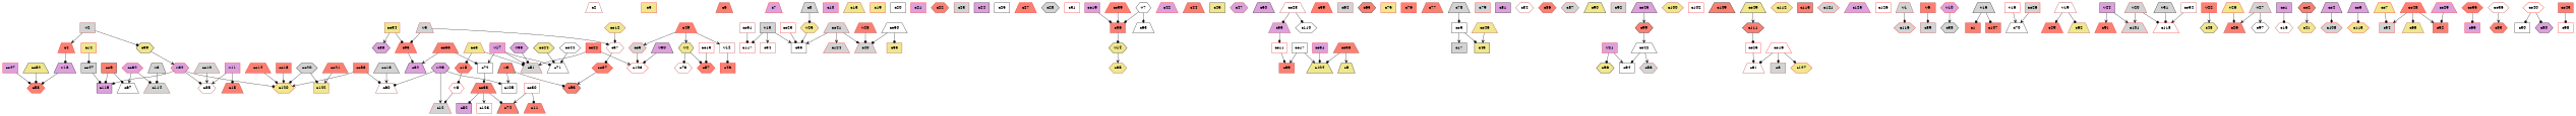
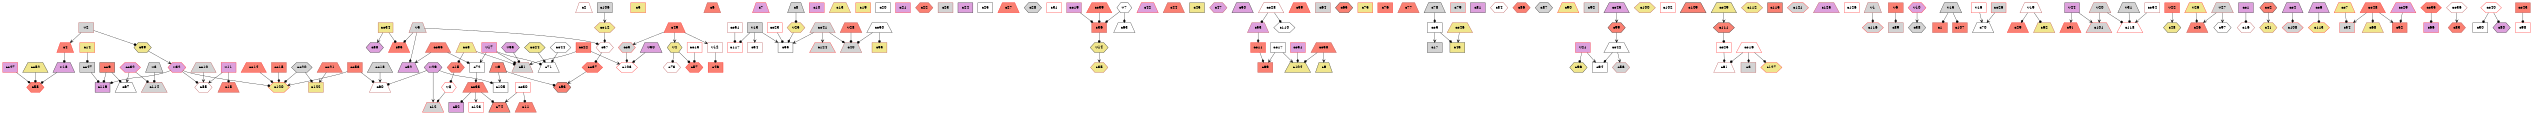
  strict digraph {
    node [color=brown fillcolor=salmon shape=trapezium style=filled]
    edge [arrowhead=dot weight=1]
    c2 [fillcolor=white]
    c4 [color=red]
    v18 [color=black fillcolor=plum]
    c58 [color=red shape=hexagon]
    c5 [color=red fillcolor=khaki shape=box]
    c6
    c7 [color=red fillcolor=plum]
    c8 [color=black fillcolor=lightgrey]
    v25 [fillcolor=khaki shape=hexagon]
    c55 [color=black fillcolor=white shape=box]
    c10 [color=red fillcolor=plum shape=box]
    c13 [fillcolor=khaki]
    c14 [color=red fillcolor=khaki shape=box]
    co47 [color=black fillcolor=lightgrey shape=box]
    c119 [color=black fillcolor=plum shape=box]
    c15 [shape=hexagon]
    v8 [color=red fillcolor=white shape=hexagon]
    c12 [color=red fillcolor=lightgrey]
    c19 [color=red fillcolor=khaki shape=box]
    c20 [color=black fillcolor=white shape=box]
    c21 [color=red fillcolor=plum shape=box]
    c22 [shape=hexagon]
    c23 [fillcolor=lightgrey shape=box]
    c24 [color=black fillcolor=plum shape=box]
    c25 [color=black fillcolor=white shape=box]
    c27 [color=red]
    c28 [color=black fillcolor=lightgrey shape=hexagon]
    c31 [color=red fillcolor=white shape=box]
    c36 [shape=box]
    v14 [color=black fillcolor=khaki shape=hexagon]
    c35 [fillcolor=khaki shape=hexagon]
    c37 [fillcolor=white shape=hexagon]
    co37 [color=red shape=hexagon]
    c93 [color=black shape=hexagon]
    c39 [color=black fillcolor=khaki shape=hexagon]
    v32 [color=red fillcolor=plum shape=hexagon]
    c85 [fillcolor=white shape=hexagon]
    c120 [color=red fillcolor=khaki shape=hexagon]
    c42 [color=red fillcolor=plum]
    c44
    c45 [color=black fillcolor=khaki shape=box]
    c47 [fillcolor=plum shape=hexagon]
    c49 [color=red]
    v4 [color=black fillcolor=khaki shape=hexagon]
    v12 [fillcolor=white shape=box]
    co3 [color=red fillcolor=lightgrey shape=hexagon]
    c57 [color=red shape=hexagon]
    c73 [fillcolor=white shape=hexagon]
    c46 [color=red shape=box]
    c103 [color=red fillcolor=white shape=hexagon]
    c50 [color=black fillcolor=plum]
    c53 [fillcolor=plum]
-   co11 [color=red fillcolor=white shape=box]
+   co11 [color=red shape=box]
    c69 [shape=box]
    c59 [color=red]
    c64 [fillcolor=lightgrey shape=box]
    c65 [color=black shape=hexagon]
    c72 [color=black fillcolor=white shape=box]
    co33
    c74 [color=black]
    c82 [color=black fillcolor=plum shape=box]
    c123 [color=red fillcolor=white shape=box]
    c75 [color=red fillcolor=khaki shape=box]
    c76 [color=red shape=box]
    c77
    c78 [color=black fillcolor=lightgrey]
    co5 [color=black fillcolor=white shape=box]
    c17 [color=black fillcolor=lightgrey shape=box]
    c43 [color=black fillcolor=khaki shape=box]
    c79 [color=red fillcolor=lightgrey shape=box]
    c81 [color=black fillcolor=plum shape=box]
    c84 [fillcolor=white shape=hexagon]
    c86 [shape=hexagon]
-   c87 [fillcolor=lightgrey shape=hexagon]
-   c90 [color=black fillcolor=khaki]
+   c87 [color=black fillcolor=lightgrey shape=hexagon]
+   c90 [color=red fillcolor=khaki]
    c92 [fillcolor=lightgrey shape=box]
    c99 [color=black shape=hexagon]
    co42 [color=black fillcolor=white]
    c94 [color=black fillcolor=white shape=box]
    c56 [fillcolor=lightgrey shape=hexagon]
    c100 [fillcolor=khaki shape=hexagon]
    c102 [color=red fillcolor=white shape=box]
+   c106 [color=black fillcolor=lightgrey shape=box]
    co12 [fillcolor=khaki shape=hexagon]
    c109 [color=black]
    c111 [color=black shape=hexagon]
    co25 [color=red fillcolor=white shape=box]
    c61 [fillcolor=white]
    c112 [fillcolor=khaki shape=hexagon]
    c115 [color=black shape=box]
    c121 [color=red fillcolor=lightgrey shape=hexagon]
    c125 [fillcolor=plum]
    c126 [color=red fillcolor=white shape=box]
    v1 [fillcolor=lightgrey]
    c116 [color=red fillcolor=lightgrey shape=hexagon]
    v2 [fillcolor=lightgrey shape=box]
    v3 [color=black fillcolor=lightgrey]
    c114 [fillcolor=lightgrey]
    v5 [fillcolor=lightgrey]
    c32 [color=black fillcolor=plum]
    c95 [color=red]
    v6 [shape=box]
    c89 [fillcolor=lightgrey shape=box]
    v7 [color=black fillcolor=white shape=hexagon]
    c63 [color=black fillcolor=white]
    v9 [color=black]
    c105 [color=black fillcolor=white shape=box]
    v10 [color=red fillcolor=plum shape=hexagon]
    c38 [color=black fillcolor=lightgrey shape=hexagon]
    v11 [color=red fillcolor=plum shape=box]
    c18
    v13 [color=black fillcolor=lightgrey shape=box]
    c34 [fillcolor=white shape=box]
    c117 [color=red fillcolor=white shape=box]
    v15 [color=black fillcolor=lightgrey]
    c1 [shape=box]
    c107 [shape=box]
    v16 [color=red fillcolor=white shape=box]
    c70 [color=black fillcolor=white]
    v17 [color=red fillcolor=plum shape=box]
    c51 [fillcolor=lightgrey]
    c71 [color=black fillcolor=white]
    v19 [fillcolor=white]
    c29 [color=red]
    c62 [fillcolor=khaki]
    v20 [fillcolor=lightgrey]
    c101 [color=red fillcolor=lightgrey]
    c118 [color=red fillcolor=white]
    v21 [color=red fillcolor=plum shape=box]
    c96 [color=black fillcolor=khaki shape=hexagon]
    v22 [color=red shape=box]
    c48 [color=black fillcolor=khaki shape=hexagon]
    n133 [color=black fillcolor=plum label=v33 shape=hexagon]
    v24 [color=black fillcolor=plum shape=box]
    c91 [color=red]
    v26 [color=red fillcolor=khaki]
    c26
    v27 [fillcolor=lightgrey]
    c97 [color=black fillcolor=white shape=hexagon]
    c40 [fillcolor=lightgrey]
    v28
    v29 [color=black fillcolor=plum shape=hexagon]
    c60 [fillcolor=white]
    v30 [color=black fillcolor=plum]
    v31 [color=black fillcolor=lightgrey]
    co1 [color=black fillcolor=plum shape=box]
    c16 [fillcolor=white shape=hexagon]
    co2 [color=black shape=hexagon]
    c41 [fillcolor=khaki shape=hexagon]
    co4 [color=black fillcolor=plum]
    c108 [color=red fillcolor=lightgrey shape=hexagon]
    co6 [color=black fillcolor=plum]
    c113 [color=red fillcolor=khaki shape=hexagon]
    co7 [color=red fillcolor=khaki]
    c54 [color=red fillcolor=lightgrey shape=box]
    co8 [fillcolor=khaki]
    co9 [color=black shape=box]
    c67 [color=black fillcolor=white]
    co10 [fillcolor=lightgrey]
    co13 [color=red fillcolor=white shape=box]
    co14 [color=red]
    co15 [shape=box]
    co16 [color=red fillcolor=white]
    c3 [fillcolor=lightgrey shape=box]
    c127 [color=red fillcolor=khaki shape=hexagon]
    co17 [color=black fillcolor=white shape=box]
    c104 [color=black fillcolor=khaki]
    co18 [color=black fillcolor=lightgrey]
    co19 [fillcolor=plum shape=box]
    co20 [color=black fillcolor=lightgrey shape=hexagon]
    c122 [fillcolor=khaki shape=box]
    co21
    co22 [color=red shape=box]
    co23 [color=red fillcolor=white shape=box]
    co24 [color=black fillcolor=khaki shape=hexagon]
    co26 [color=red fillcolor=lightgrey shape=box]
    co27 [color=red fillcolor=plum shape=box]
    co28 [fillcolor=white]
    c110 [color=black fillcolor=white shape=hexagon]
    co29 [color=red fillcolor=plum]
    c52 [shape=box]
    co30 [color=red fillcolor=white shape=box]
    c11
    co31 [color=red fillcolor=plum shape=box]
    co32 [color=red fillcolor=plum shape=hexagon]
    co34 [fillcolor=khaki shape=box]
    c88 [color=black fillcolor=plum shape=hexagon]
    co35 [color=red shape=hexagon]
    c66 [color=red fillcolor=plum shape=box]
    co36 [fillcolor=white shape=hexagon]
    c83 [shape=hexagon]
    co38
    c9 [color=black fillcolor=khaki]
    co39 [color=red]
    co40 [color=red fillcolor=white shape=hexagon]
    c30 [color=black fillcolor=white shape=box]
    c80 [color=black fillcolor=plum shape=hexagon]
    co41 [fillcolor=lightgrey]
    c124 [color=red fillcolor=lightgrey]
    co43 [shape=box]
    c98 [color=red fillcolor=white shape=box]
    co44 [color=black fillcolor=white shape=hexagon]
    co45 [color=black fillcolor=plum]
    co46 [fillcolor=khaki]
    co48 [color=red]
    c68 [fillcolor=khaki]
    co49 [color=black fillcolor=khaki]
    co50 [color=black fillcolor=white]
    c33 [fillcolor=khaki shape=box]
    co51 [fillcolor=white shape=box]
    co52 [color=black fillcolor=khaki]
    co53 [shape=box]
    co54 [fillcolor=white shape=box]
    co55
    c4 -> v18
    v18 -> c58 [arrowhead=diamond]
    c8 -> v25
    v25 -> c55 [arrowhead=diamond]
    c14 -> co47
    co47 -> c119
    c15 -> v8
    v8 -> c12 [arrowhead=diamond]
    c36 -> v14
    v14 -> c35 [arrowhead=vee]
    c37 -> co37
    co37 -> c93 [arrowhead=vee]
    c39 -> v32 [arrowhead=vee]
    v32 -> c119 [arrowhead=diamond]
    v32 -> c85 [arrowhead=diamond]
    v32 -> c120
    c49 -> v4 [arrowhead=vee]
    c49 -> v12 [arrowhead=vee]
    c49 -> co3 [arrowhead=vee]
    v4 -> c57
    v4 -> c73
    v12 -> c46
    co3 -> c103 [arrowhead=diamond]
    c53 -> co11 [arrowhead=diamond]
    co11 -> c69 [arrowhead=diamond]
    c72 -> co33 [arrowhead=diamond]
    co33 -> c74
    co33 -> c82
    co33 -> c123 [arrowhead=vee]
    c78 -> co5 [arrowhead=diamond]
    co5 -> c17 [arrowhead=vee]
    co5 -> c43 [arrowhead=diamond]
    c99 -> co42 [arrowhead=vee]
    co42 -> c94 [arrowhead=diamond]
    co42 -> c56 [arrowhead=vee]
+   c106 -> co12 [arrowhead=vee]
    co12 -> c37 [arrowhead=diamond]
    c111 -> co25
    co25 -> c61 [arrowhead=diamond]
    v1 -> c116 [arrowhead=diamond]
    v2 -> c4 [arrowhead=vee]
    v2 -> c39
    v3 -> c114
    v5 -> c37 [arrowhead=diamond]
-   c95 -> c32 [arrowhead=diamond]
+   v5 -> c32 [arrowhead=diamond]
    v5 -> c95 [arrowhead=diamond]
    v6 -> c89 [arrowhead=diamond]
    v7 -> c36 [arrowhead=diamond]
    v7 -> c63 [arrowhead=diamond]
    v9 -> c93
    v9 -> c105 [arrowhead=vee]
    v10 -> c38 [arrowhead=vee]
    v11 -> c85 [arrowhead=vee]
    v11 -> c18
    v13 -> c55 [arrowhead=vee]
    v13 -> c34 [arrowhead=vee]
    v13 -> c117
    v15 -> c1
    v15 -> c107
    v16 -> c70 [arrowhead=vee]
    v17 -> c72 [arrowhead=vee]
    v17 -> c51
    v17 -> c71
    v19 -> c29 [arrowhead=diamond]
    v19 -> c62
    v20 -> c101 [arrowhead=vee]
    v20 -> c118
    v21 -> c94 [arrowhead=vee]
    v21 -> c96
    v22 -> c48 [arrowhead=vee]
    n133 -> c51
    v24 -> c101 [arrowhead=vee]
    v24 -> c91 [arrowhead=vee]
    v26 -> c26 [arrowhead=diamond]
    v27 -> c26 [arrowhead=vee]
    v27 -> c97 [arrowhead=vee]
    v28 -> c40
    v29 -> c12 [arrowhead=vee]
    v29 -> c105 [arrowhead=diamond]
    v29 -> c60
    v30 -> c103 [arrowhead=diamond]
    v31 -> c118
    co1 -> c16
    co2 -> c41 [arrowhead=vee]
    co4 -> c108 [arrowhead=diamond]
    co6 -> c113
    co7 -> c54
    co8 -> c15
    co8 -> c51
    co9 -> c119
    co9 -> c67 [arrowhead=diamond]
    co10 -> c85 [arrowhead=vee]
    co13 -> c57
    co14 -> c120 [arrowhead=diamond]
    co15 -> c120 [arrowhead=diamond]
    co16 -> c61
    co16 -> c3 [arrowhead=diamond]
    co16 -> c127 [arrowhead=diamond]
    co17 -> c69 [arrowhead=vee]
    co17 -> c104 [arrowhead=vee]
    co18 -> c60 [arrowhead=vee]
    co19 -> c36 [arrowhead=diamond]
    co20 -> c120 [arrowhead=diamond]
    co20 -> c122 [arrowhead=diamond]
    co21 -> c122 [arrowhead=vee]
    co22 -> c103 [arrowhead=vee]
    co22 -> c51 [arrowhead=vee]
    co23 -> c55
    co24 -> c71 [arrowhead=diamond]
    co26 -> c70 [arrowhead=vee]
    co27 -> c58 [arrowhead=diamond]
    co28 -> c53
    co28 -> c110 [arrowhead=diamond]
    co29 -> c52 [arrowhead=diamond]
    co30 -> c74 [arrowhead=vee]
    co30 -> c11
    co31 -> c104 [arrowhead=diamond]
    co32 -> c114
    co32 -> c67 [arrowhead=vee]
    co34 -> c95
    co34 -> c88 [arrowhead=vee]
    co35 -> c66
    co36 -> c83 [arrowhead=vee]
    co38 -> c104 [arrowhead=diamond]
    co38 -> c9 [arrowhead=vee]
    co39 -> c36
    co40 -> c30
    co40 -> c80
    co41 -> c55 [arrowhead=vee]
    co41 -> c40 [arrowhead=diamond]
    co41 -> c124 [arrowhead=vee]
    co43 -> c98
    co44 -> c71 [arrowhead=diamond]
    co45 -> c99 [arrowhead=vee]
    co46 -> c43 [arrowhead=vee]
    co48 -> c54 [arrowhead=vee]
    co48 -> c52 [arrowhead=vee]
    co48 -> c68 [arrowhead=diamond]
    co49 -> c111 [arrowhead=vee]
    co50 -> c40
    co50 -> c33
    co51 -> c117
    co52 -> c58
    co53 -> c120 [arrowhead=vee]
    co53 -> c60
    co54 -> c118 [arrowhead=vee]
    co55 -> c72 [arrowhead=diamond]
    co55 -> c32 [arrowhead=vee]
  }
